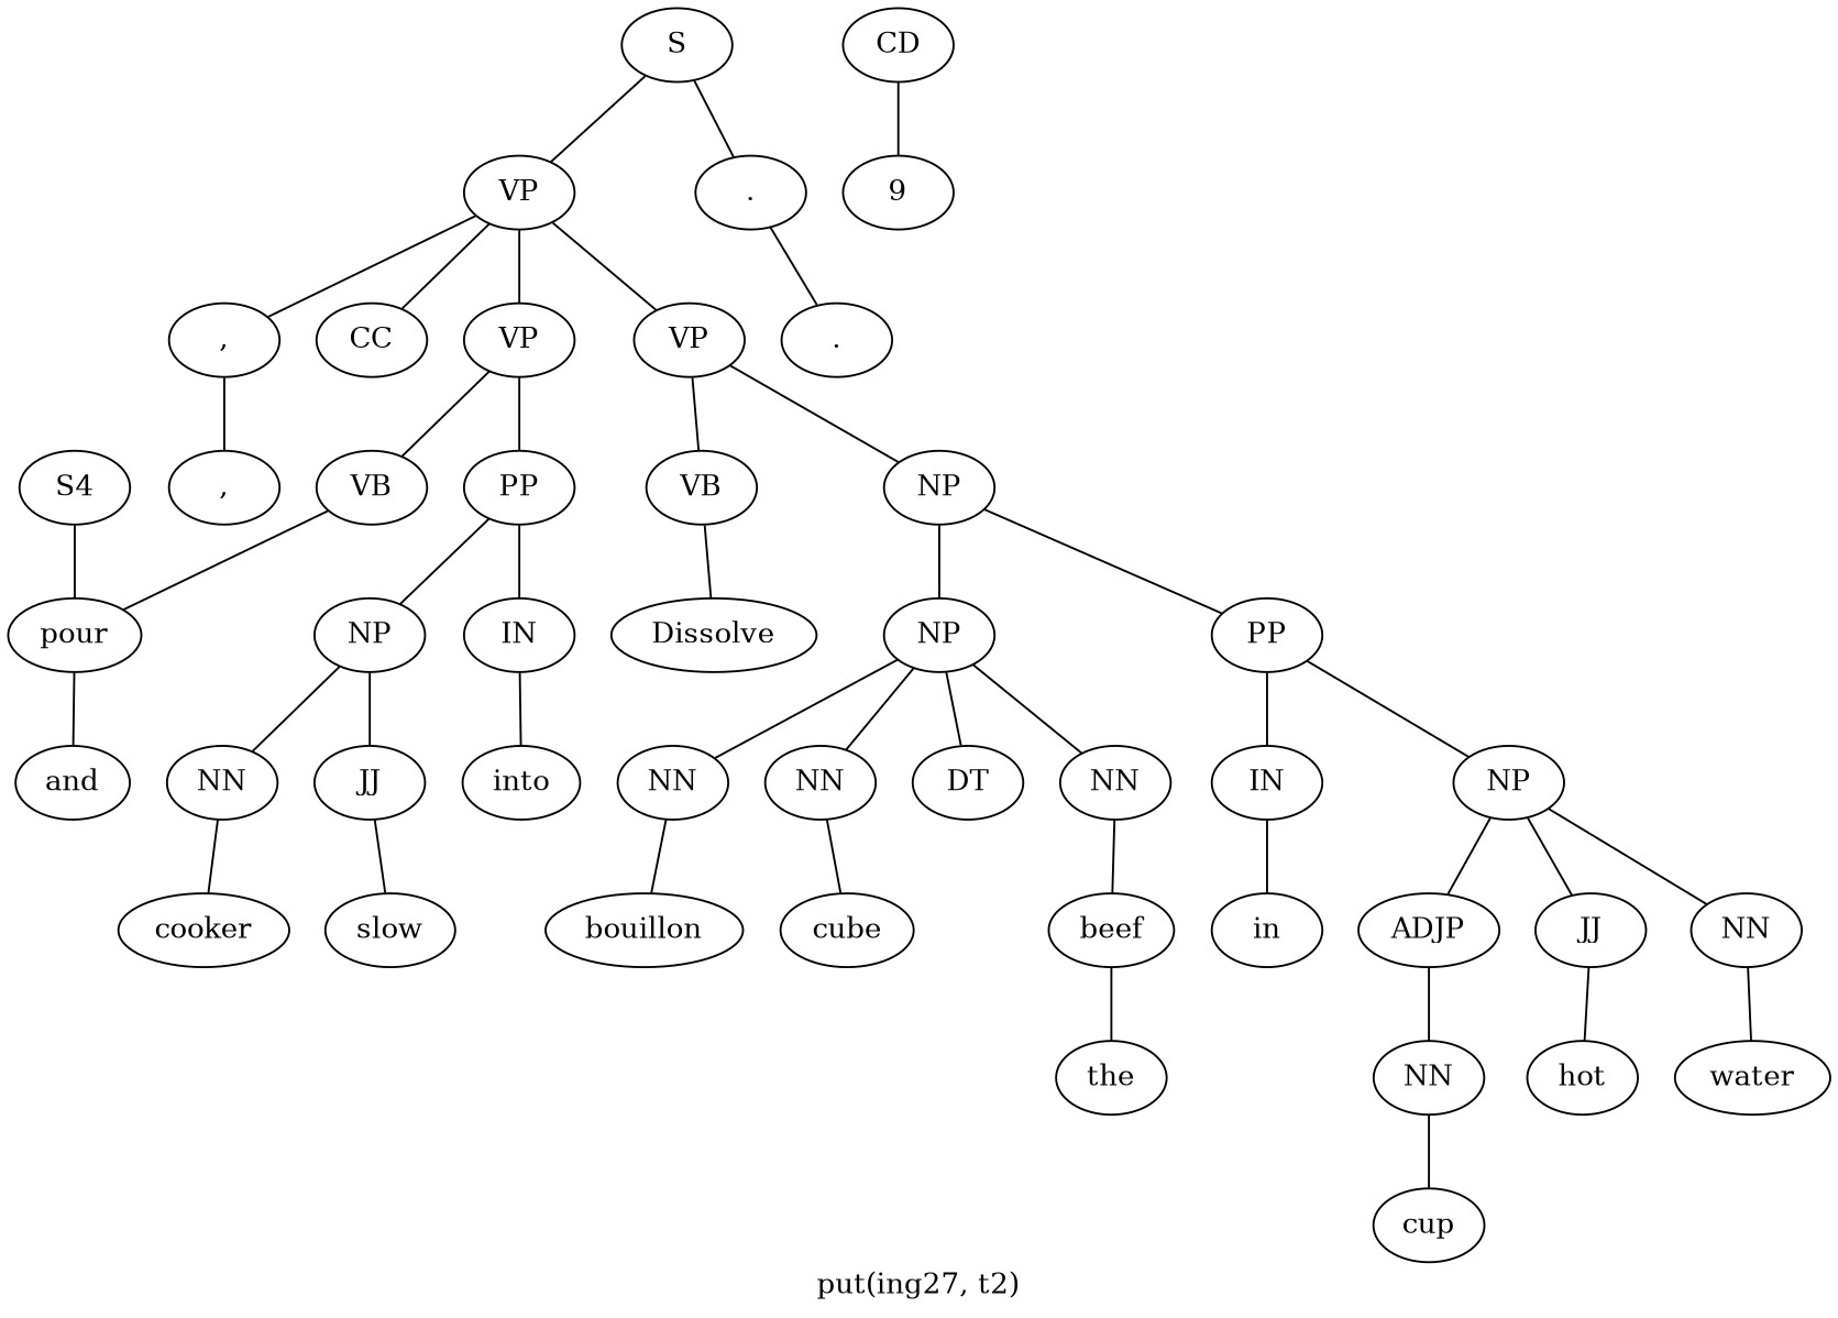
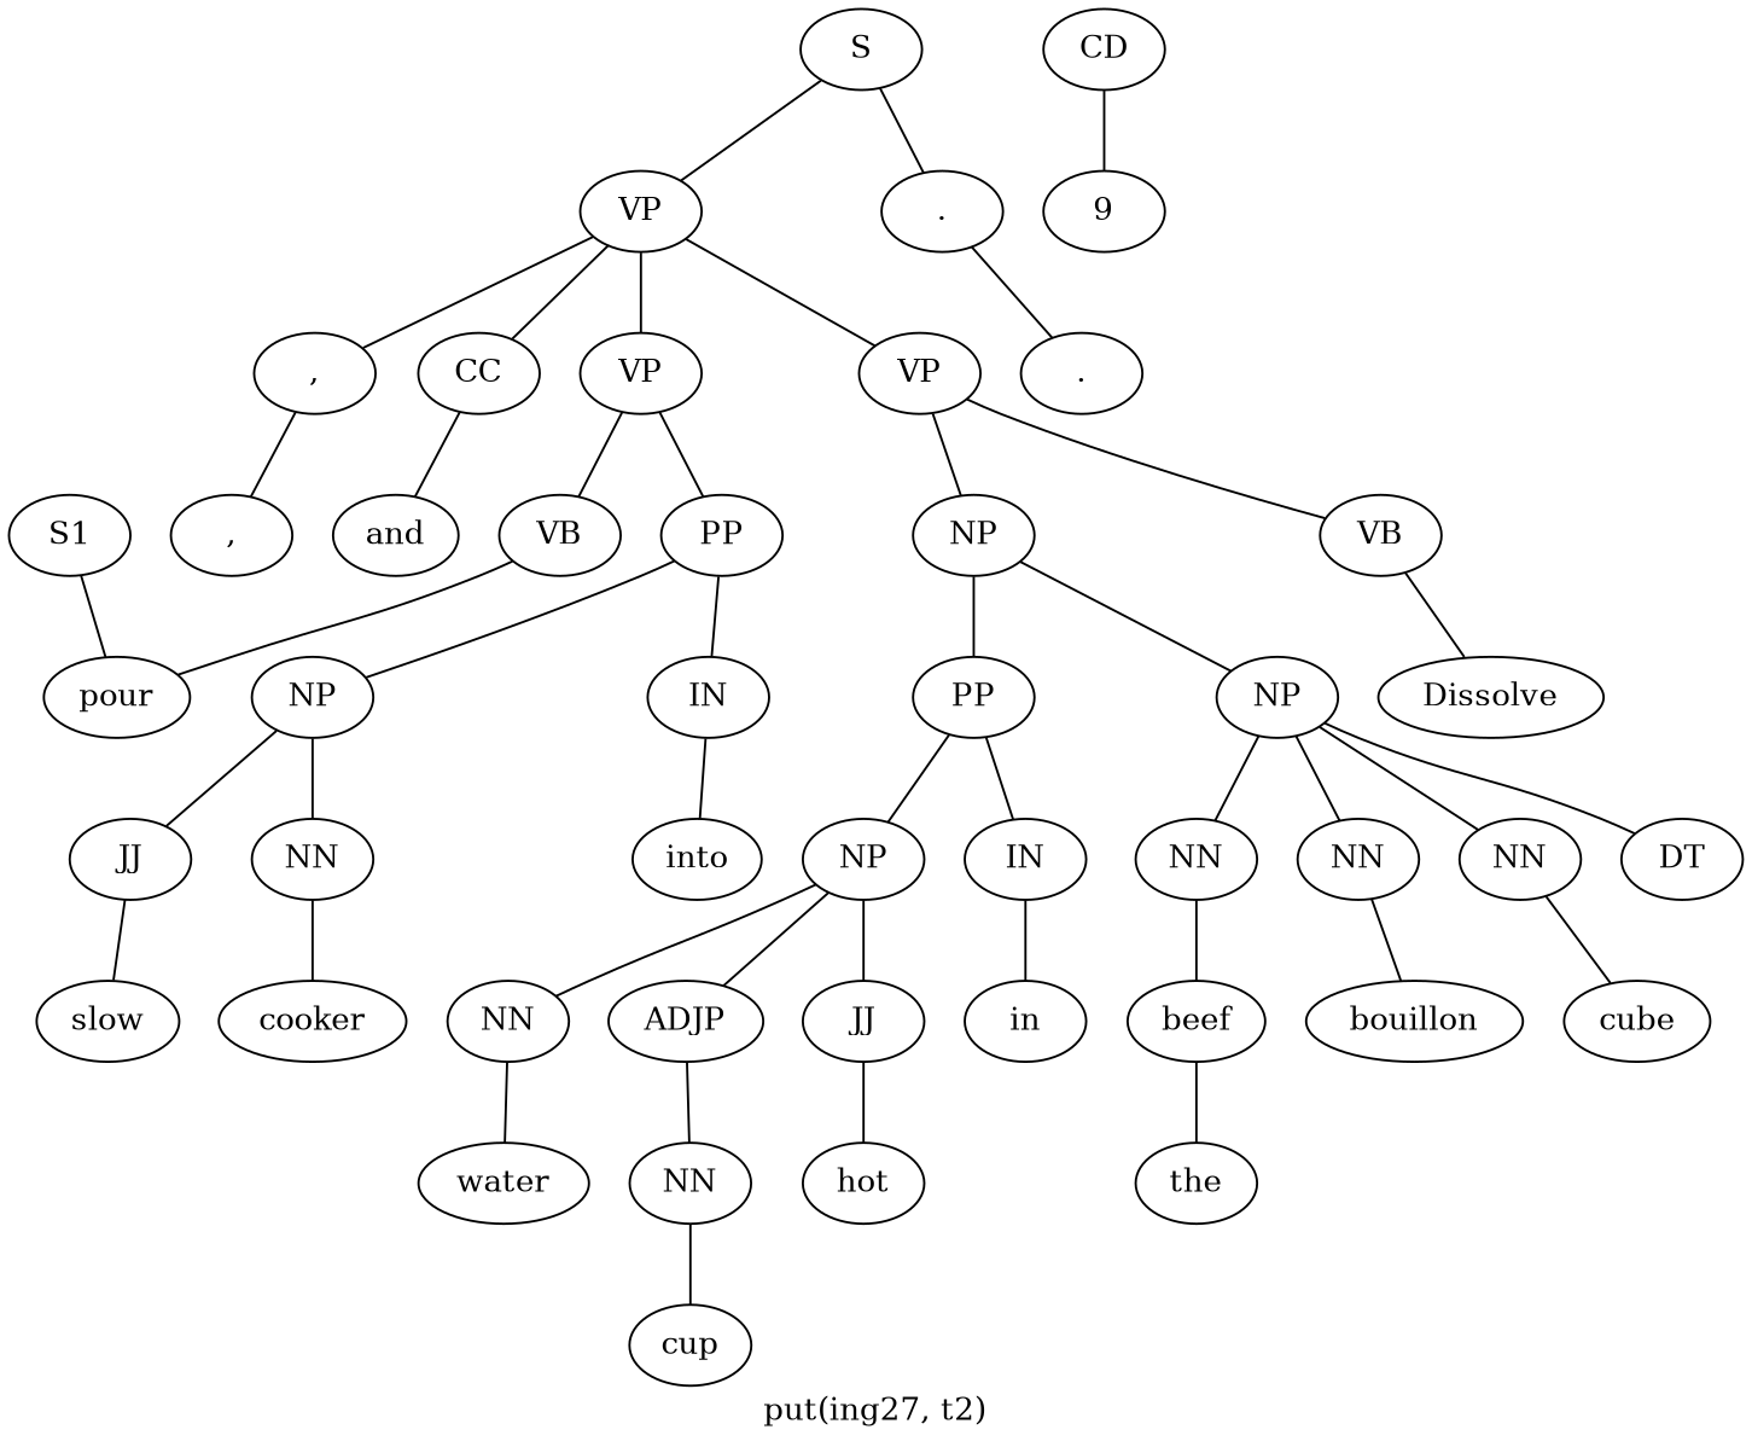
  graph {
    label="put(ing27, t2)"
-   n1 [label=S4]
+   n1 [label=S1]
    n2 [label=pour]
    n3 [label=S]
    n4 [label=VP]
    n5 [label="."]
    n6 [label=VP]
    n7 [label=","]
    n8 [label=CC]
    n9 [label=VP]
    n10 [label="."]
    n11 [label=VB]
    n12 [label=NP]
    n13 [label=","]
    n14 [label=and]
    n15 [label=VB]
    n16 [label=PP]
    n17 [label=Dissolve]
    n18 [label=NP]
    n19 [label=PP]
    n20 [label=DT]
    n21 [label=NN]
    n22 [label=NN]
    n23 [label=NN]
    n24 [label=IN]
    n25 [label=NP]
    n26 [label=beef]
    n27 [label=bouillon]
    n28 [label=cube]
    n29 [label=the]
    n30 [label=in]
    n31 [label=ADJP]
    n32 [label=JJ]
    n33 [label=NN]
    n34 [label=NN]
    n35 [label=hot]
    n36 [label=water]
    n37 [label=CD]
    n38 [label=9]
    n39 [label=cup]
    n40 [label=IN]
    n41 [label=NP]
    n42 [label=into]
    n43 [label=JJ]
    n44 [label=NN]
    n45 [label=slow]
    n46 [label=cooker]
    n1 -- n2
    n3 -- n4
    n3 -- n5
    n4 -- n6
    n4 -- n7
    n4 -- n8
    n4 -- n9
    n5 -- n10
    n6 -- n11
    n6 -- n12
    n7 -- n13
-   n2 -- n14
+   n8 -- n14
    n9 -- n15
    n9 -- n16
    n11 -- n17
    n12 -- n18
    n12 -- n19
    n15 -- n2
    n16 -- n40
    n16 -- n41
    n18 -- n20
    n18 -- n21
    n18 -- n22
    n18 -- n23
    n19 -- n24
    n19 -- n25
    n21 -- n26
    n22 -- n27
    n23 -- n28
    n24 -- n30
    n25 -- n31
    n25 -- n32
    n25 -- n33
    n26 -- n29
    n31 -- n34
    n32 -- n35
    n33 -- n36
    n34 -- n39
    n37 -- n38
    n40 -- n42
    n41 -- n43
    n41 -- n44
    n43 -- n45
    n44 -- n46
  }
